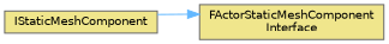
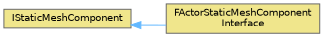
  digraph {
    rankdir=LR
    node [color=grey40 fillcolor=khaki fontname=Helvetica fontsize=10 shape=box style=filled]
    n1 [height=0.2 label=IStaticMeshComponent width=0.4]
    n2 [height=0.2 label="FActorStaticMeshComponent\lInterface" width=0.4]
-   n2 -> n1 [color=steelblue1 dir=back fontname=Helvetica fontsize=10 labelfontname=Helvetica labelfontsize=10 style=solid]
+   n1 -> n2 [color=steelblue1 dir=back fontname=Helvetica fontsize=10 labelfontname=Helvetica labelfontsize=10 style=solid]
  }
